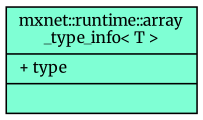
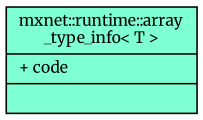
  digraph {
    fontname=Merriweather
-   n1 [color=black fillcolor=aquamarine fontcolor=black fontname=Merriweather fontsize=10 height=0.2 label="{mxnet::runtime::array\l_type_info\< T \>\n|+ type\l|}" shape=record style=filled width=0.4]
+   n1 [color=black fillcolor=aquamarine fontcolor=black fontname=Merriweather fontsize=10 height=0.2 label="{mxnet::runtime::array\l_type_info\< T \>\n|+ code\l|}" shape=record style=filled width=0.4]
  }
